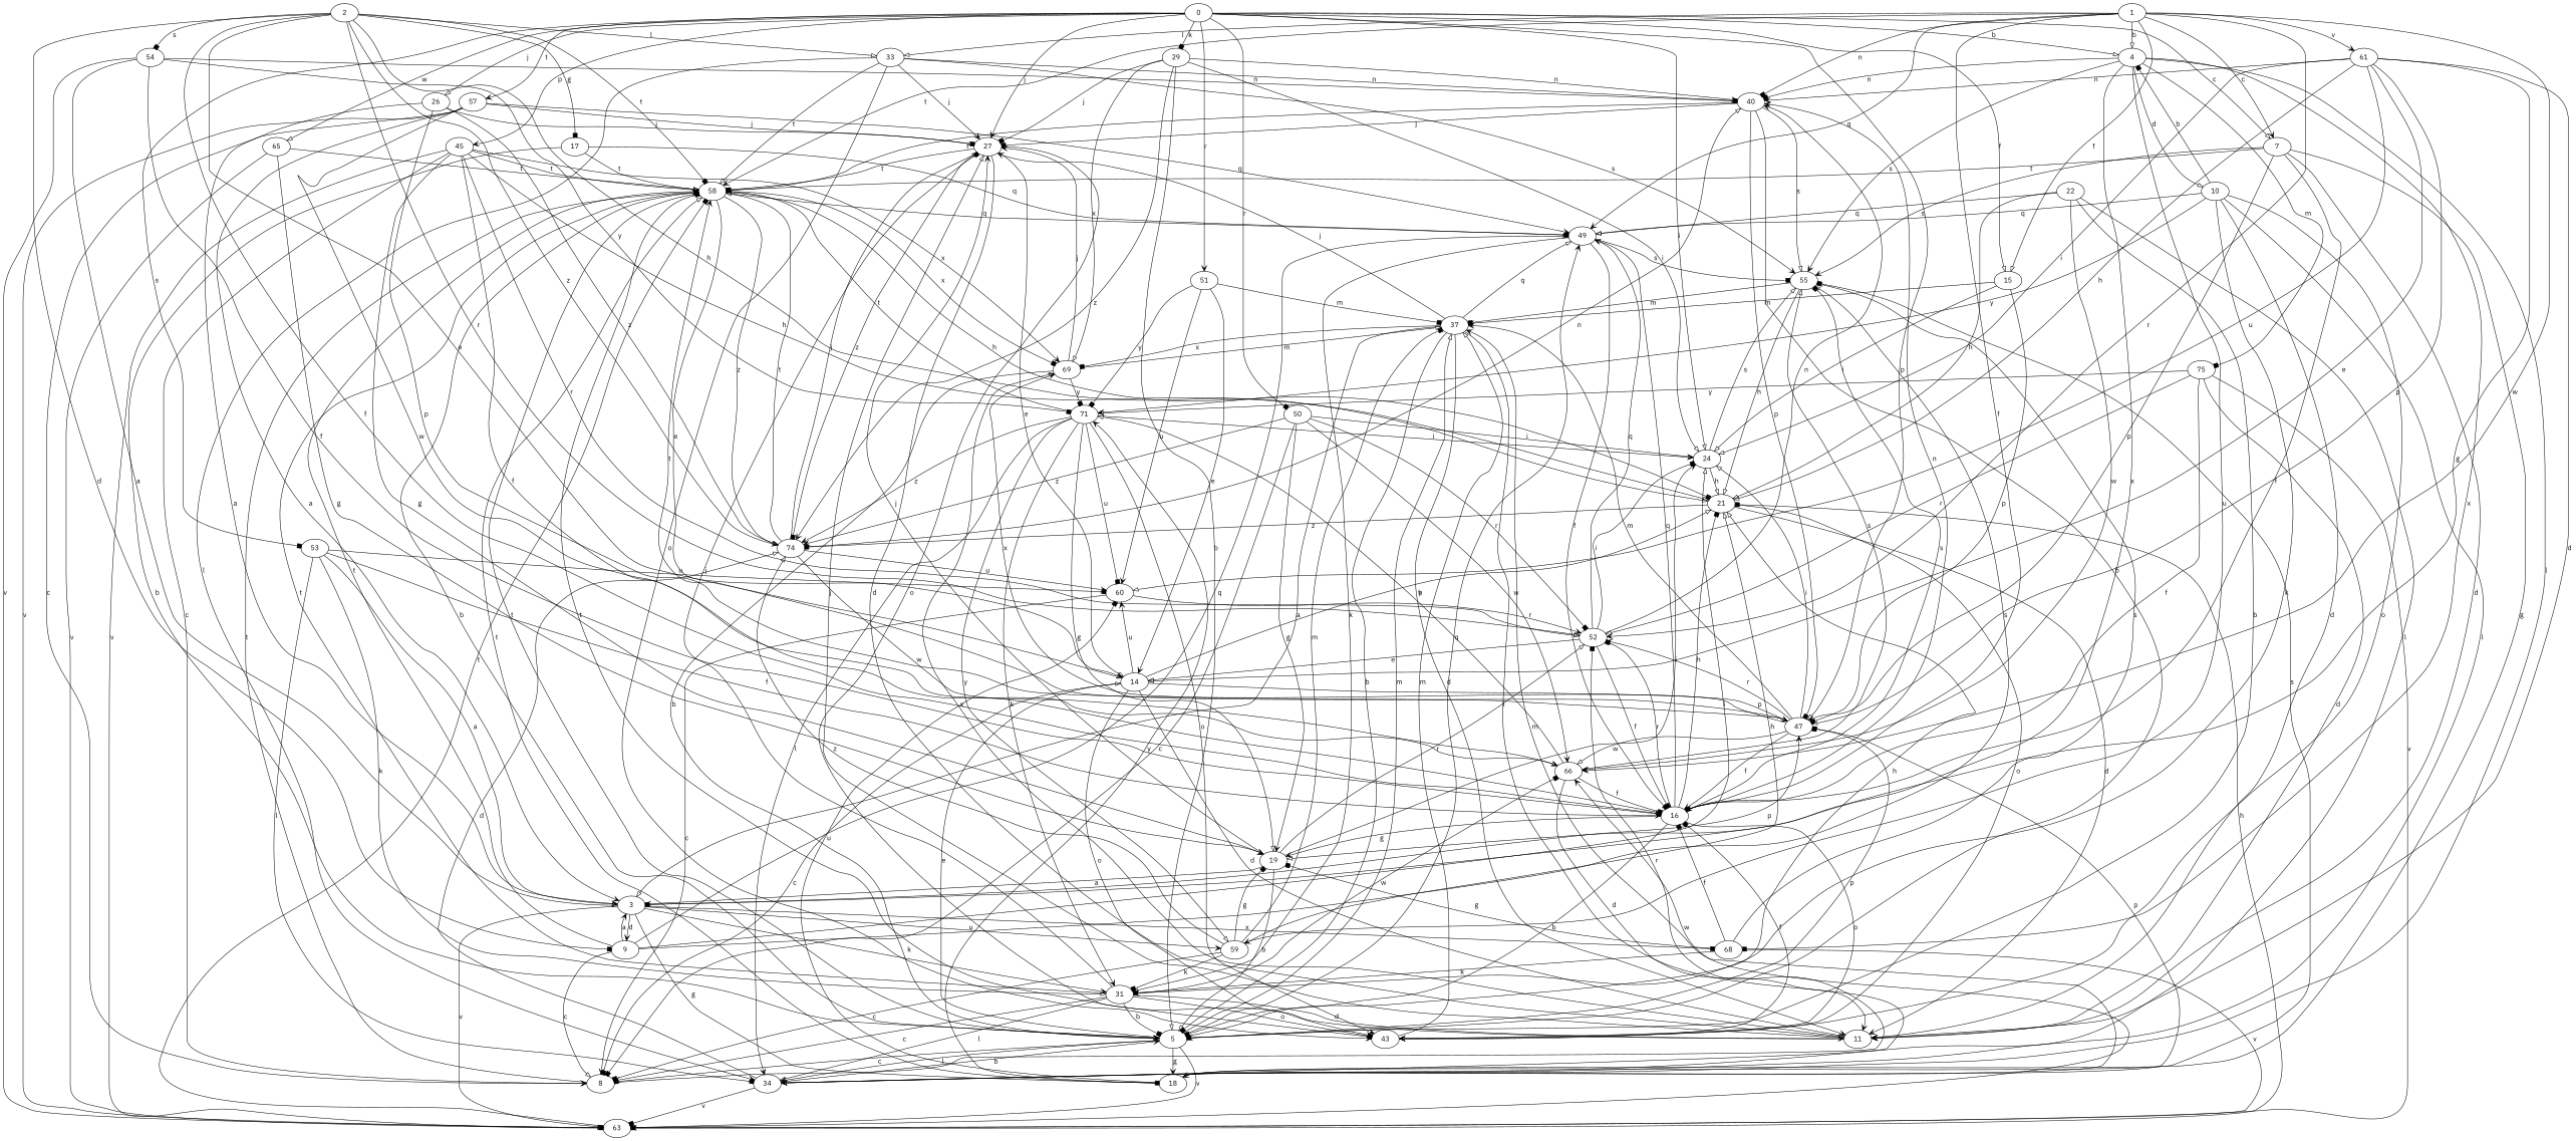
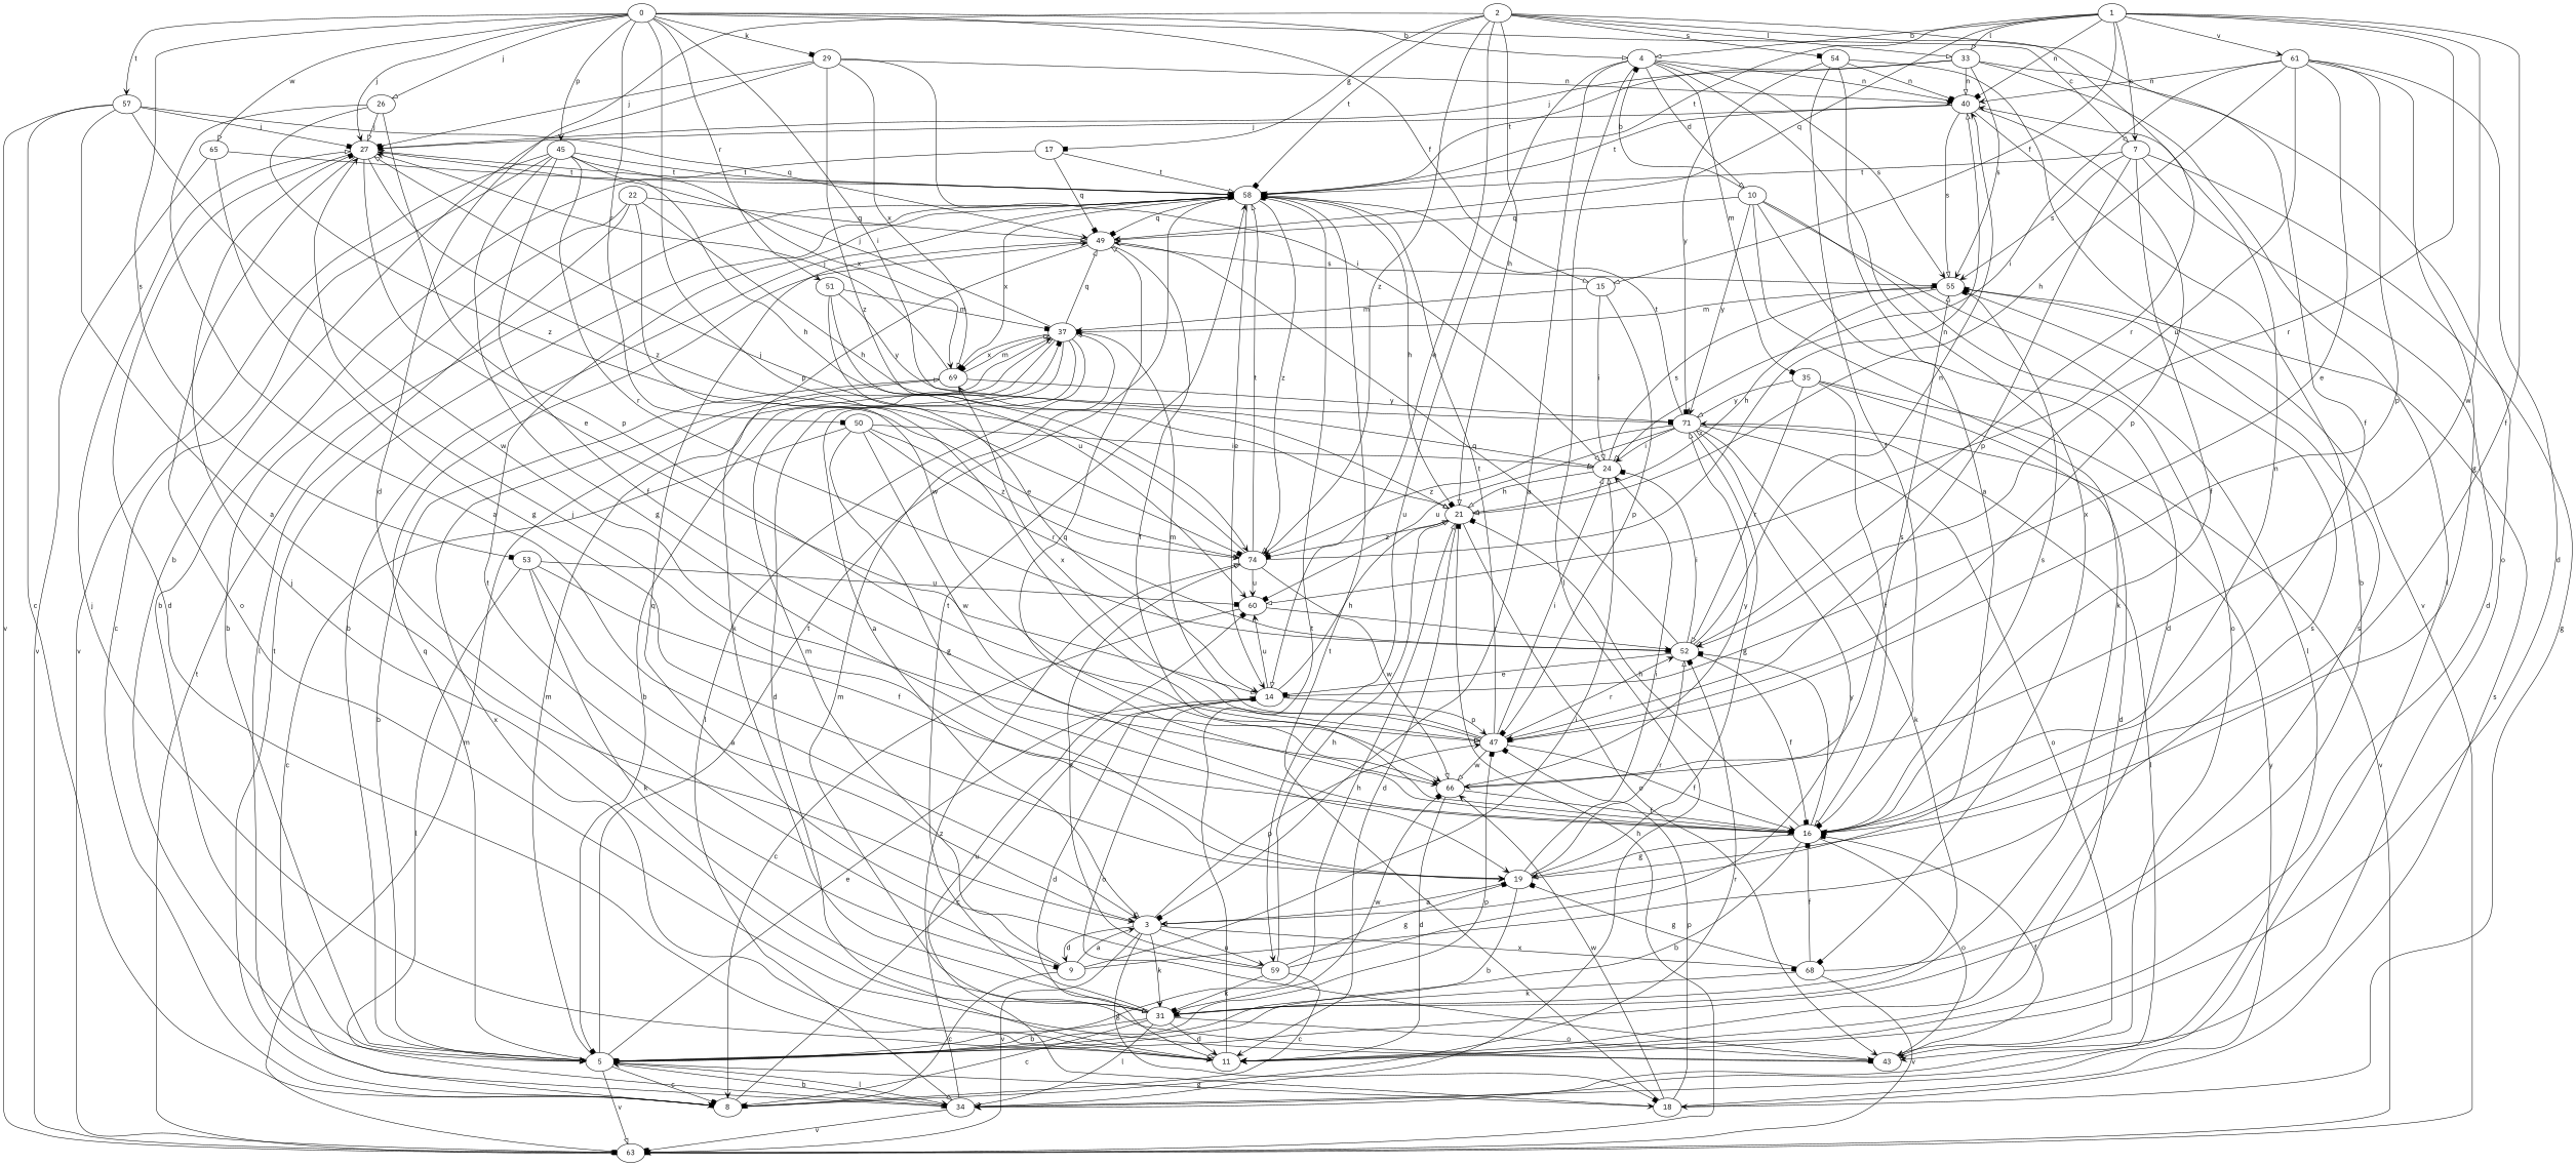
  strict digraph {
    fontname="IBM Plex Sans"
    node [fontname="IBM Plex Sans"]
    edge [arrowhead=onormal fontname="IBM Plex Sans"]
    0
    4
    7
    15
    24
    26
    27
    29
    45
    47
    50
    51
    53
    57
    65
    40
    3
    59
    68
    10
    34
-   35 [label=75]
+   35
    55
    16
    58
    18
    11
    37
    22
    49
    66
    21
    5
    74
    14
    43
    69
    52
    63
    8
    19
    71
    60
    31
    1
    33
    61
    2
    9
    17
    54
    0 -> 4 [label=b]
    0 -> 7 [label=c]
    0 -> 15 [label=f]
    0 -> 24 [label=i]
    0 -> 26 [label=j]
    0 -> 27 [arrowhead=vee label=j]
    0 -> 29 [arrowhead=box label=k]
    0 -> 45 [arrowhead=vee label=p]
    0 -> 47 [label=p]
    0 -> 50 [arrowhead=box label=r]
    0 -> 51 [arrowhead=vee label=r]
    0 -> 53 [arrowhead=box label=s]
    0 -> 57 [arrowhead=vee label=t]
    0 -> 65 [label=w]
    4 -> 40 [arrowhead=box label=n]
-   4 -> 3 [arrowhead=box label=x]
+   4 -> 3 [arrowhead=box label=a]
    4 -> 59 [arrowhead=vee label=u]
    4 -> 68 [arrowhead=box label=x]
    4 -> 10 [label=d]
    4 -> 34 [arrowhead=vee label=l]
    4 -> 35 [arrowhead=box label=m]
    4 -> 55 [arrowhead=vee label=s]
    7 -> 47 [arrowhead=vee label=p]
    7 -> 55 [arrowhead=vee label=s]
    7 -> 16 [arrowhead=box label=f]
    7 -> 58 [label=t]
    7 -> 18 [arrowhead=vee label=g]
    7 -> 11 [arrowhead=vee label=d]
    15 -> 24 [label=i]
    15 -> 47 [arrowhead=box label=p]
    15 -> 37 [arrowhead=vee label=m]
    24 -> 55 [label=s]
    24 -> 21 [label=h]
    26 -> 27 [label=j]
    26 -> 47 [label=p]
    26 -> 3 [arrowhead=vee label=a]
    26 -> 74 [label=z]
    27 -> 58 [arrowhead=box label=t]
    27 -> 11 [label=d]
    27 -> 74 [arrowhead=box label=z]
    27 -> 14 [label=e]
    27 -> 43 [arrowhead=box label=o]
    29 -> 24 [label=i]
    29 -> 27 [arrowhead=box label=j]
    29 -> 40 [arrowhead=vee label=n]
    29 -> 5 [label=b]
    29 -> 74 [arrowhead=vee label=z]
    29 -> 69 [label=x]
    45 -> 16 [label=f]
    45 -> 58 [label=t]
    45 -> 21 [label=h]
    45 -> 69 [arrowhead=vee label=x]
    45 -> 52 [label=r]
    45 -> 63 [label=v]
    45 -> 8 [arrowhead=vee label=c]
    45 -> 19 [arrowhead=vee label=g]
    47 -> 24 [label=i]
    47 -> 16 [arrowhead=vee label=f]
    47 -> 58 [arrowhead=vee label=t]
    47 -> 37 [arrowhead=vee label=m]
    47 -> 66 [label=w]
    47 -> 69 [arrowhead=vee label=x]
    47 -> 52 [arrowhead=vee label=r]
    50 -> 24 [label=i]
    50 -> 66 [arrowhead=vee label=w]
    50 -> 74 [arrowhead=vee label=z]
    50 -> 52 [arrowhead=box label=r]
    50 -> 8 [arrowhead=box label=c]
    50 -> 19 [arrowhead=vee label=g]
    51 -> 37 [arrowhead=box label=m]
    51 -> 14 [arrowhead=vee label=e]
    51 -> 71 [arrowhead=box label=y]
    51 -> 60 [arrowhead=vee label=u]
    53 -> 3 [label=a]
    53 -> 34 [arrowhead=box label=l]
    53 -> 16 [arrowhead=vee label=f]
    53 -> 60 [arrowhead=box label=u]
    53 -> 31 [label=k]
    57 -> 27 [arrowhead=box label=j]
    57 -> 3 [arrowhead=vee label=a]
    57 -> 49 [arrowhead=vee label=q]
    57 -> 66 [arrowhead=vee label=w]
    57 -> 63 [arrowhead=box label=v]
    57 -> 8 [arrowhead=vee label=c]
    65 -> 58 [label=t]
    65 -> 63 [arrowhead=box label=v]
    65 -> 19 [arrowhead=vee label=g]
    40 -> 27 [arrowhead=box label=j]
    40 -> 47 [arrowhead=box label=p]
    40 -> 55 [label=s]
    40 -> 58 [arrowhead=box label=t]
    40 -> 5 [arrowhead=box label=b]
    3 -> 47 [arrowhead=vee label=p]
    3 -> 59 [arrowhead=vee label=u]
    3 -> 68 [arrowhead=box label=x]
    3 -> 18 [arrowhead=box label=g]
    3 -> 63 [label=v]
    3 -> 31 [arrowhead=vee label=k]
    3 -> 9 [arrowhead=vee label=d]
    59 -> 37 [arrowhead=box label=m]
    59 -> 21 [label=h]
    59 -> 74 [label=z]
    59 -> 8 [arrowhead=box label=c]
    59 -> 19 [arrowhead=box label=g]
-   71 -> 59 [label=y]
+   59 -> 71 [label=y]
    59 -> 31 [arrowhead=box label=k]
    68 -> 55 [label=s]
    68 -> 16 [arrowhead=box label=f]
    68 -> 63 [arrowhead=box label=v]
    68 -> 19 [arrowhead=box label=g]
    68 -> 31 [arrowhead=box label=k]
    10 -> 4 [arrowhead=box label=b]
    10 -> 34 [arrowhead=vee label=l]
    10 -> 11 [label=d]
    10 -> 49 [label=q]
    10 -> 43 [label=o]
    10 -> 71 [arrowhead=vee label=y]
    10 -> 31 [arrowhead=vee label=k]
    34 -> 5 [arrowhead=vee label=b]
-   34 -> 74 [label=d]
+   34 -> 74 [label=z]
    34 -> 63 [arrowhead=box label=v]
    35 -> 16 [label=f]
    35 -> 11 [arrowhead=vee label=d]
    35 -> 52 [label=r]
    35 -> 63 [arrowhead=vee label=v]
    35 -> 71 [label=y]
    55 -> 37 [arrowhead=box label=m]
    55 -> 21 [label=h]
    16 -> 40 [arrowhead=vee label=n]
    16 -> 55 [arrowhead=box label=s]
    16 -> 49 [label=q]
    16 -> 21 [arrowhead=box label=h]
    16 -> 5 [arrowhead=box label=b]
    16 -> 43 [arrowhead=vee label=o]
    16 -> 52 [arrowhead=box label=r]
    16 -> 19 [arrowhead=vee label=g]
    58 -> 49 [arrowhead=box label=q]
    58 -> 21 [arrowhead=box label=h]
    58 -> 5 [arrowhead=vee label=b]
    58 -> 74 [label=z]
    58 -> 14 [arrowhead=vee label=e]
    58 -> 69 [arrowhead=box label=x]
    18 -> 47 [arrowhead=box label=p]
    18 -> 55 [arrowhead=box label=s]
    18 -> 58 [label=t]
    18 -> 66 [arrowhead=vee label=w]
    18 -> 71 [arrowhead=vee label=y]
    18 -> 60 [arrowhead=box label=u]
    11 -> 27 [label=j]
    11 -> 58 [arrowhead=box label=t]
    11 -> 69 [label=x]
    37 -> 27 [arrowhead=vee label=j]
    37 -> 3 [label=a]
    37 -> 34 [label=l]
    37 -> 11 [arrowhead=vee label=d]
    37 -> 49 [label=q]
    37 -> 5 [arrowhead=box label=b]
    37 -> 69 [arrowhead=box label=x]
    22 -> 34 [label=l]
    22 -> 49 [label=q]
    22 -> 66 [arrowhead=vee label=w]
    22 -> 21 [label=h]
    22 -> 5 [arrowhead=vee label=b]
    49 -> 55 [arrowhead=box label=s]
    49 -> 16 [arrowhead=box label=f]
    49 -> 31 [label=k]
    66 -> 55 [label=s]
    66 -> 16 [arrowhead=box label=f]
    66 -> 11 [arrowhead=vee label=d]
    66 -> 71 [label=y]
    21 -> 11 [arrowhead=vee label=d]
    21 -> 74 [arrowhead=box label=z]
    21 -> 43 [arrowhead=vee label=o]
    5 -> 47 [arrowhead=box label=p]
    5 -> 34 [arrowhead=vee label=l]
    5 -> 58 [label=t]
    5 -> 18 [arrowhead=vee label=g]
    5 -> 37 [label=m]
    5 -> 49 [arrowhead=vee label=q]
    5 -> 21 [label=h]
    5 -> 14 [label=e]
    5 -> 63 [label=v]
    5 -> 8 [arrowhead=box label=c]
    74 -> 27 [label=j]
    74 -> 40 [label=n]
    74 -> 58 [label=t]
    74 -> 66 [label=w]
    74 -> 60 [arrowhead=vee label=u]
    14 -> 47 [arrowhead=vee label=p]
    14 -> 11 [label=d]
    14 -> 21 [label=h]
    14 -> 43 [arrowhead=vee label=o]
-   14 -> 8 [arrowhead=box label=c]
+   8 -> 14 [arrowhead=box label=c]
    14 -> 60 [arrowhead=vee label=u]
    43 -> 16 [arrowhead=box label=f]
    43 -> 37 [label=m]
    69 -> 27 [arrowhead=vee label=j]
    69 -> 37 [label=m]
    69 -> 5 [arrowhead=vee label=b]
    69 -> 71 [arrowhead=box label=y]
    52 -> 24 [arrowhead=box label=i]
    52 -> 40 [arrowhead=vee label=n]
    52 -> 16 [arrowhead=box label=f]
    52 -> 49 [arrowhead=vee label=q]
-   52 -> 14 [label=e]
+   52 -> 14 [arrowhead=box label=e]
    63 -> 58 [arrowhead=box label=t]
    63 -> 37 [arrowhead=vee label=m]
    63 -> 21 [arrowhead=box label=h]
    8 -> 58 [arrowhead=vee label=t]
    8 -> 52 [arrowhead=box label=r]
    19 -> 24 [arrowhead=vee label=i]
    19 -> 27 [arrowhead=vee label=j]
    19 -> 3 [arrowhead=vee label=a]
    19 -> 5 [label=b]
    19 -> 52 [label=r]
    71 -> 24 [arrowhead=vee label=i]
    71 -> 34 [arrowhead=vee label=l]
    71 -> 58 [label=t]
    71 -> 74 [arrowhead=vee label=z]
    71 -> 43 [arrowhead=vee label=o]
    71 -> 19 [label=g]
    71 -> 60 [arrowhead=box label=u]
    71 -> 31 [arrowhead=vee label=k]
    60 -> 52 [arrowhead=vee label=r]
    60 -> 8 [arrowhead=vee label=c]
    31 -> 27 [arrowhead=box label=j]
    31 -> 34 [label=l]
    31 -> 58 [arrowhead=vee label=t]
    31 -> 11 [arrowhead=vee label=d]
    31 -> 66 [arrowhead=box label=w]
    31 -> 5 [arrowhead=box label=b]
    31 -> 43 [arrowhead=box label=o]
    31 -> 8 [arrowhead=vee label=c]
    1 -> 4 [label=b]
    1 -> 7 [arrowhead=vee label=c]
    1 -> 15 [label=f]
    1 -> 40 [arrowhead=box label=n]
    1 -> 16 [arrowhead=vee label=f]
    1 -> 58 [arrowhead=vee label=t]
    1 -> 49 [arrowhead=vee label=q]
    1 -> 66 [arrowhead=vee label=w]
    1 -> 52 [arrowhead=vee label=r]
    1 -> 33 [label=l]
    1 -> 61 [arrowhead=vee label=v]
    33 -> 27 [arrowhead=vee label=j]
    33 -> 40 [label=n]
    33 -> 34 [arrowhead=vee label=l]
    33 -> 55 [arrowhead=vee label=s]
    33 -> 58 [label=t]
    33 -> 43 [arrowhead=vee label=o]
    61 -> 24 [label=i]
    61 -> 47 [label=p]
    61 -> 40 [arrowhead=vee label=n]
    61 -> 11 [arrowhead=vee label=d]
    61 -> 21 [label=h]
    61 -> 14 [label=e]
    61 -> 19 [label=g]
    61 -> 60 [label=u]
    2 -> 16 [label=f]
    2 -> 58 [arrowhead=box label=t]
    2 -> 21 [label=h]
    2 -> 74 [arrowhead=vee label=z]
    2 -> 14 [label=e]
    2 -> 52 [label=r]
    2 -> 33 [label=l]
    2 -> 9 [arrowhead=box label=d]
    2 -> 17 [arrowhead=box label=g]
    2 -> 54 [arrowhead=box label=s]
    9 -> 24 [label=i]
    9 -> 3 [arrowhead=vee label=a]
    9 -> 55 [label=s]
    9 -> 58 [arrowhead=box label=t]
    9 -> 49 [label=q]
    9 -> 8 [label=c]
    17 -> 58 [label=t]
    17 -> 49 [arrowhead=box label=q]
    17 -> 5 [label=b]
    54 -> 40 [arrowhead=box label=n]
    54 -> 3 [label=a]
    54 -> 16 [arrowhead=box label=f]
    54 -> 63 [label=v]
    54 -> 71 [arrowhead=box label=y]
  }
